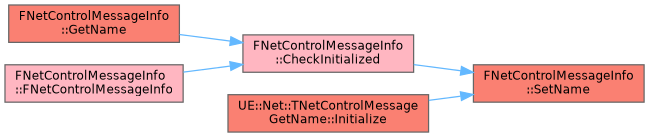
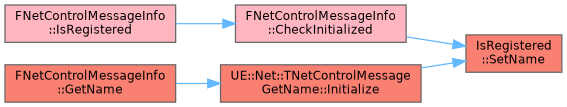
  digraph {
    rankdir=RL
    node [color=grey40 fillcolor=salmon fontname=Helvetica fontsize=10 shape=box style=filled]
    edge [color=steelblue1 dir=back fontname=Helvetica fontsize=10 labelfontname=Helvetica labelfontsize=10 style=solid]
    n1 [color=gray40 fillcolor=lightpink fontcolor=black height=0.2 label="FNetControlMessageInfo\l::CheckInitialized" width=0.4]
    n2 [height=0.2 label="FNetControlMessageInfo\l::GetName" width=0.4]
-   n3 [fillcolor=lightpink height=0.2 label="FNetControlMessageInfo\l::FNetControlMessageInfo" width=0.4]
-   n4 [height=0.2 label="FNetControlMessageInfo\l::SetName" width=0.4]
+   n3 [fillcolor=lightpink height=0.2 label="FNetControlMessageInfo\l::IsRegistered" width=0.4]
+   n4 [height=0.2 label="IsRegistered\l::SetName" width=0.4]
    n5 [height=0.2 label="UE::Net::TNetControlMessage\lGetName::Initialize" width=0.4]
-   n1 -> n2
+   n5 -> n2
    n1 -> n3
    n4 -> n1
    n4 -> n5
  }
